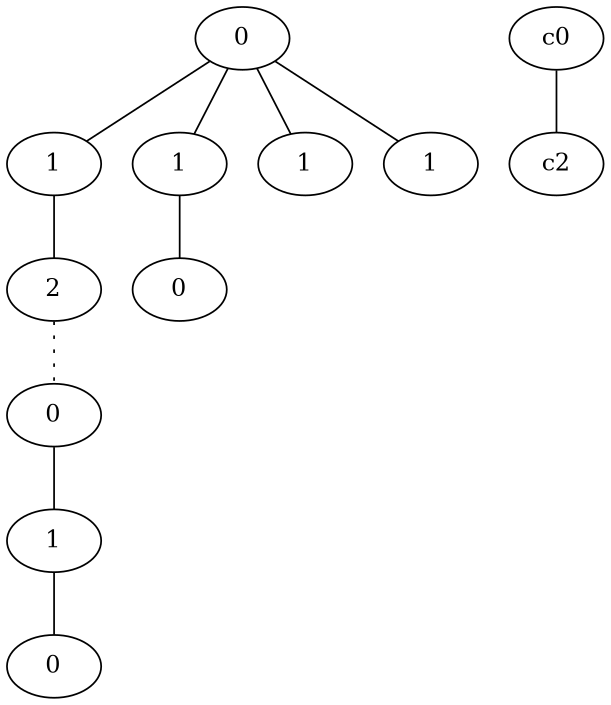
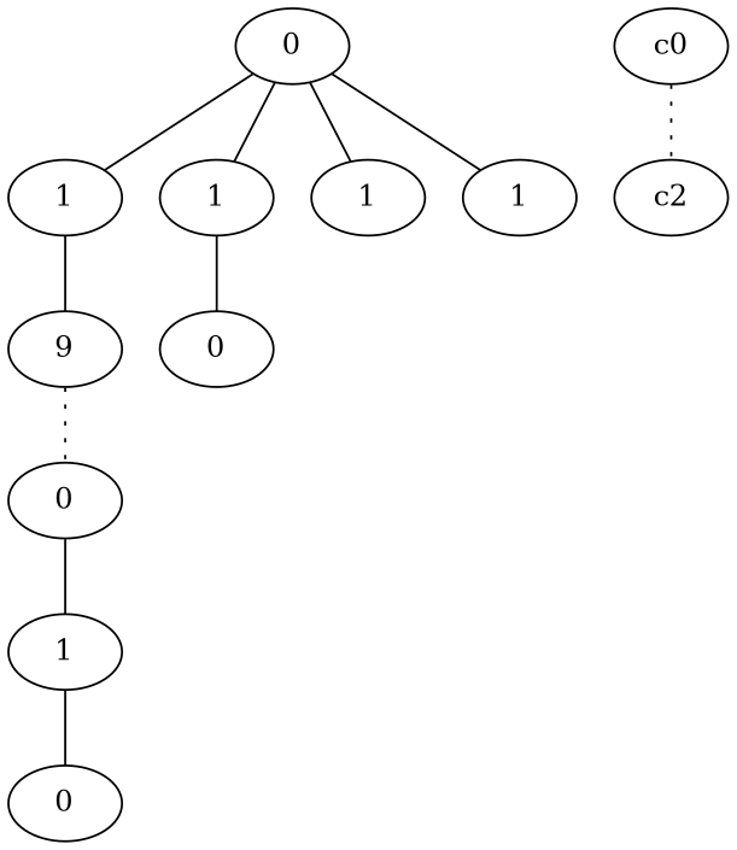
  graph {
    n1 [label=0]
    n2 [label=1]
    n3 [label=1]
    n4 [label=1]
    n5 [label=1]
-   n6 [label=2]
+   n6 [label=9]
    n7 [label=0]
    n8 [label=0]
    n9 [label=1]
    n10 [label=0]
    c0
    c2
    n1 -- n2
    n1 -- n3
    n1 -- n4
    n1 -- n5
    n2 -- n6
    n3 -- n7
    n6 -- n8 [style=dotted]
    n8 -- n9
    n9 -- n10
-   c0 -- c2 [style=solid]
+   c0 -- c2 [style=dotted]
  }
